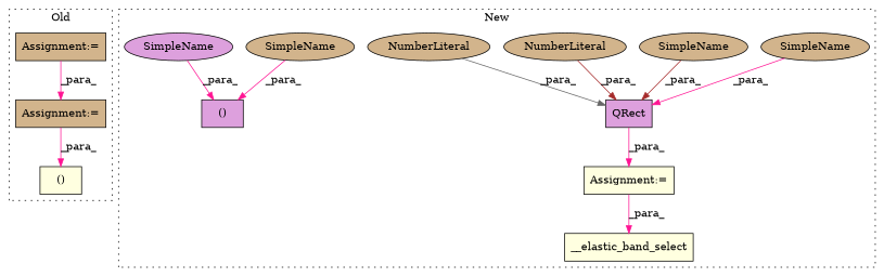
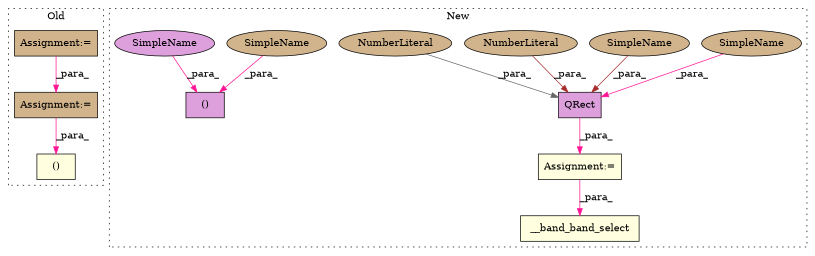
  digraph {
    node [a=42 l=1 s=6326 shape=box style=filled fillcolor=tan]
    edge [color=deeppink]
    n1 [a=106 l=21 label="()" s=2237 fillcolor=lightyellow]
    n2 [a=7 label="Assignment:=" s=2035]
    n3 [a=7 label="Assignment:=" s=1992]
    n4 [a=32 l="6,1" label=QRect s="6535,6548" fillcolor=plum]
    n5 [a=34 label=NumberLiteral s=6547 shape=ellipse]
    n6 [a=34 label=NumberLiteral s=6545 shape=ellipse]
    n7 [a=106 l=15 label="()" fillcolor=plum]
    n8 [a=7 label="Assignment:=" s=6534 fillcolor=lightyellow]
-   n9 [a=32 l="22,1" label=__elastic_band_select s="6564,6619" fillcolor=lightyellow]
+   n9 [a=32 l="22,1" label=__band_band_select s="6564,6619" fillcolor=lightyellow]
    n10 [label=SimpleName s=6543 shape=ellipse]
    n11 [label=SimpleName shape=ellipse fillcolor=plum]
    n12 [label=SimpleName s=6340 shape=ellipse]
    n13 [label=SimpleName s=6541 shape=ellipse]
    subgraph cluster_1 {
      label=Old
      style=dotted
      n1
      n2
      n3
    }
    subgraph cluster_2 {
      label=New
      style=dotted
      n4
      n5
      n6
      n7
      n8
      n9
      n10
      n11
      n12
      n13
    }
    n2 -> n1 [label=_para_]
    n3 -> n2 [label=_para_]
    n4 -> n8 [label=_para_]
    n5 -> n4 [label=_para_ color=brown]
    n6 -> n4 [label=_para_ color=gray40]
    n8 -> n9 [label=_para_]
    n10 -> n4 [label=_para_]
    n11 -> n7 [label=_para_]
    n12 -> n7 [label=_para_]
    n13 -> n4 [label=_para_ color=brown]
  }
